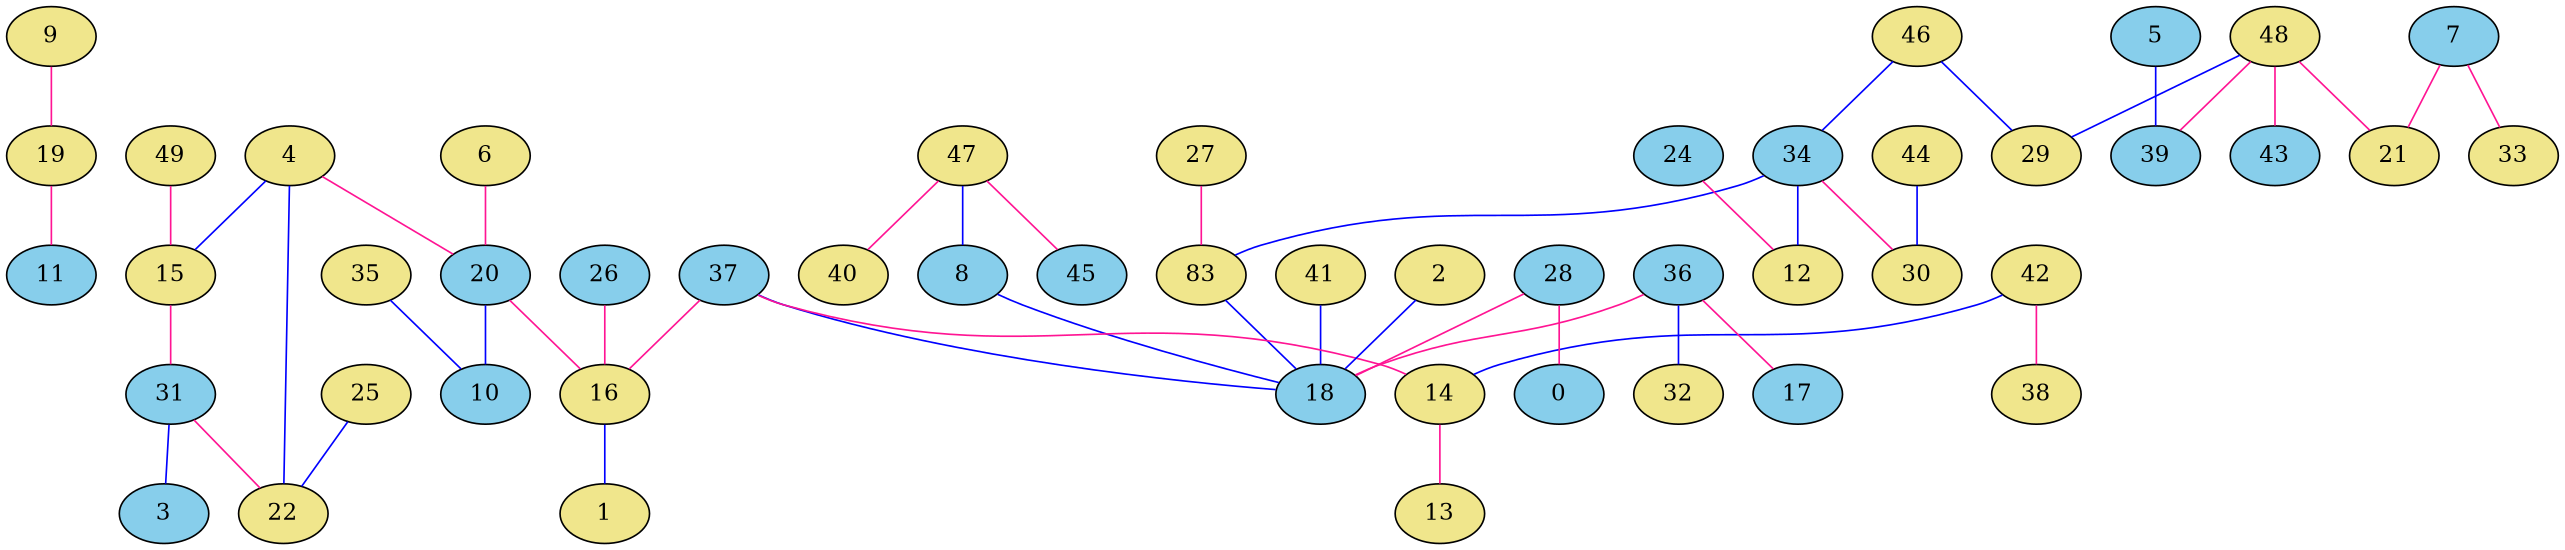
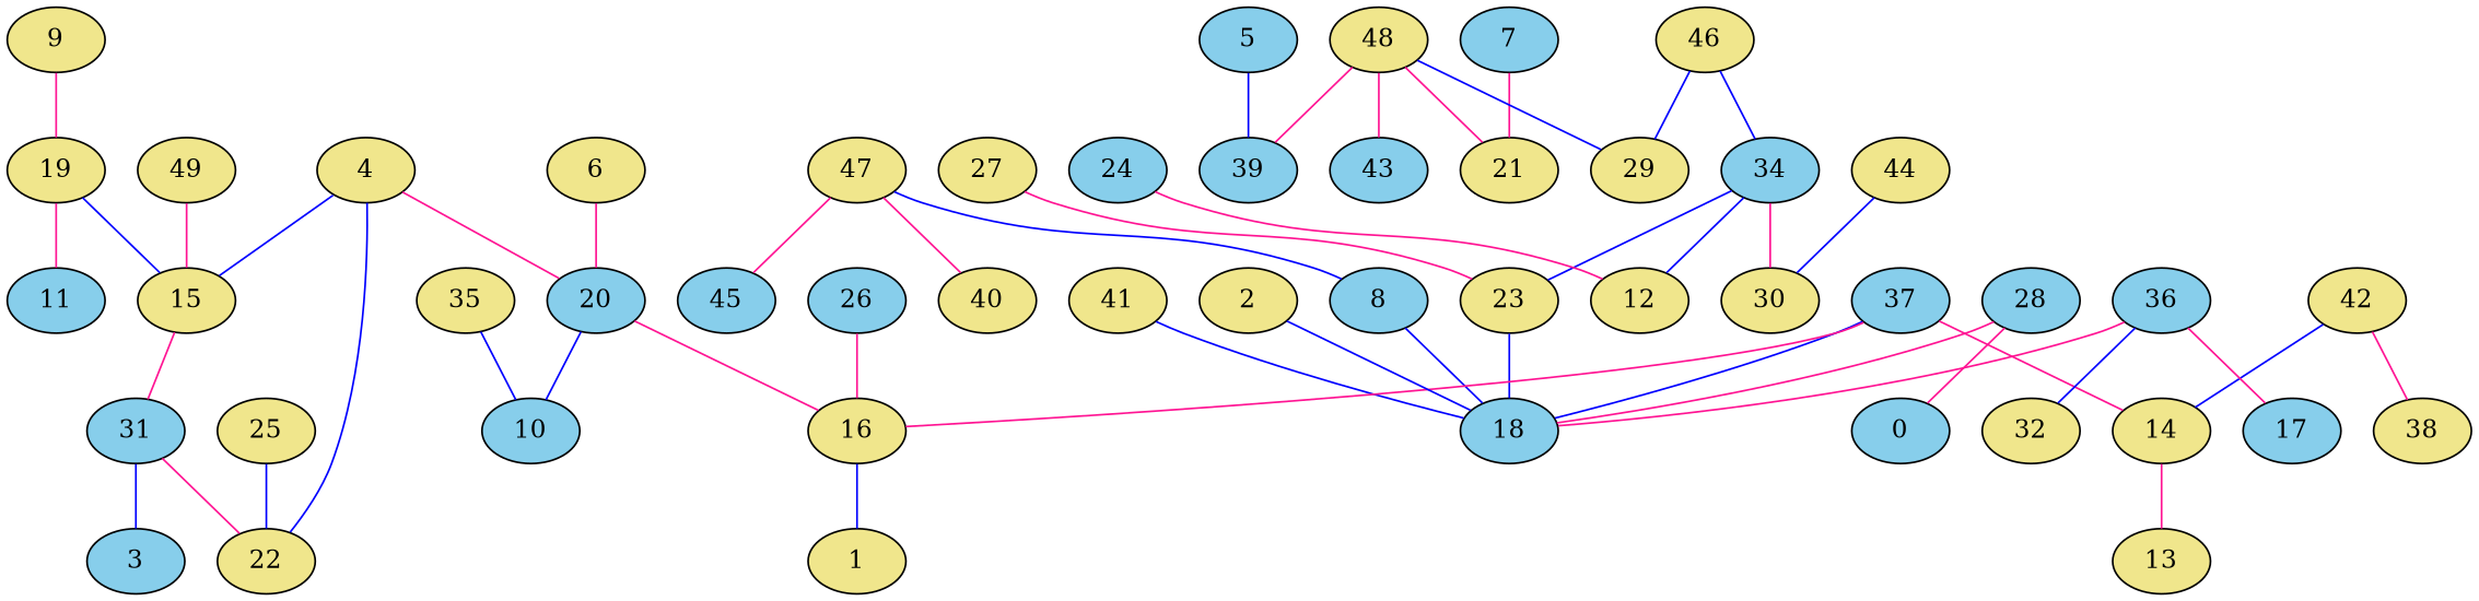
  digraph {
    node [fillcolor=khaki style=filled]
    edge [color=deeppink dir=none]
    9
    19
    15
    11 [fillcolor=skyblue]
    8 [fillcolor=skyblue]
    18 [fillcolor=skyblue]
    5 [fillcolor=skyblue]
    39 [fillcolor=skyblue]
    35
    10 [fillcolor=skyblue]
    27
-   23 [label=83]
+   23
    49
    42
    38
    14
    13
    28 [fillcolor=skyblue]
    0 [fillcolor=skyblue]
    41
    7 [fillcolor=skyblue]
-   33
    21
    37 [fillcolor=skyblue]
    16
    1
    34 [fillcolor=skyblue]
    12
    30
    25
    22
    2
    46
    29
    47
    40
    45 [fillcolor=skyblue]
    48
    43 [fillcolor=skyblue]
    20 [fillcolor=skyblue]
    44
    26 [fillcolor=skyblue]
    24 [fillcolor=skyblue]
    36 [fillcolor=skyblue]
    17 [fillcolor=skyblue]
    32
    4
    31 [fillcolor=skyblue]
    3 [fillcolor=skyblue]
    6
    subgraph sub_1 {
      9
      19
      15
      11
      8
      18
      5
      39
      35
      10
      27
      23
      49
      42
      38
      14
      13
      28
      0
      41
      7
-     33
      21
      37
      16
      1
      34
      12
      30
      25
      22
      2
      46
      29
      47
      40
      45
      48
      43
      20
      44
      26
      24
      36
      17
      32
      4
      31
      3
      6
    }
    9 -> 19
+   19 -> 15 [color=blue]
    19 -> 11
    15 -> 31
    8 -> 18 [color=blue]
    5 -> 39 [color=blue]
    35 -> 10 [color=blue]
    27 -> 23
    23 -> 18 [color=blue]
    49 -> 15
    42 -> 38
    42 -> 14 [color=blue]
    14 -> 13
    28 -> 18
    28 -> 0
    41 -> 18 [color=blue]
-   7 -> 33
    7 -> 21
    37 -> 18 [color=blue]
    37 -> 14
    37 -> 16
    16 -> 1 [color=blue]
    34 -> 23 [color=blue]
    34 -> 12 [color=blue]
    34 -> 30
    25 -> 22 [color=blue]
    2 -> 18 [color=blue]
    46 -> 34 [color=blue]
    46 -> 29 [color=blue]
    47 -> 8 [color=blue]
    47 -> 40
    47 -> 45
    48 -> 39
    48 -> 21
    48 -> 29 [color=blue]
    48 -> 43
    20 -> 10 [color=blue]
    20 -> 16
    44 -> 30 [color=blue]
    26 -> 16
    24 -> 12
    36 -> 18
    36 -> 17
    36 -> 32 [color=blue]
    4 -> 15 [color=blue]
    4 -> 22 [color=blue]
    4 -> 20
    31 -> 22
    31 -> 3 [color=blue]
    6 -> 20
  }
